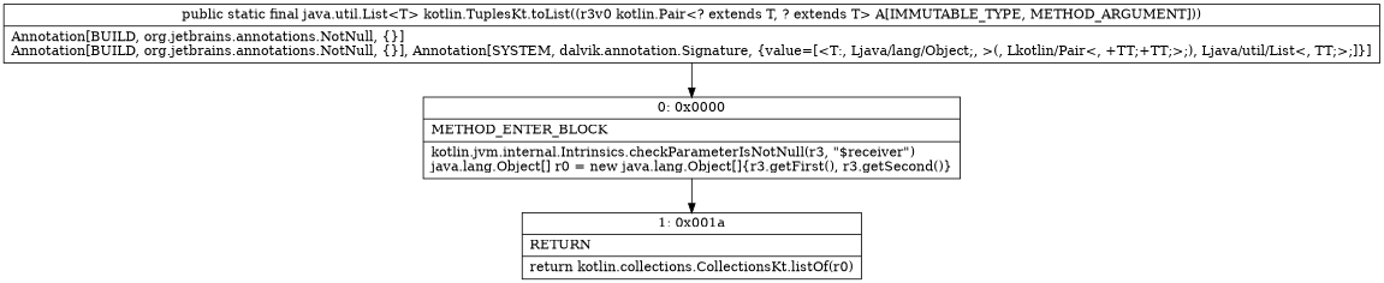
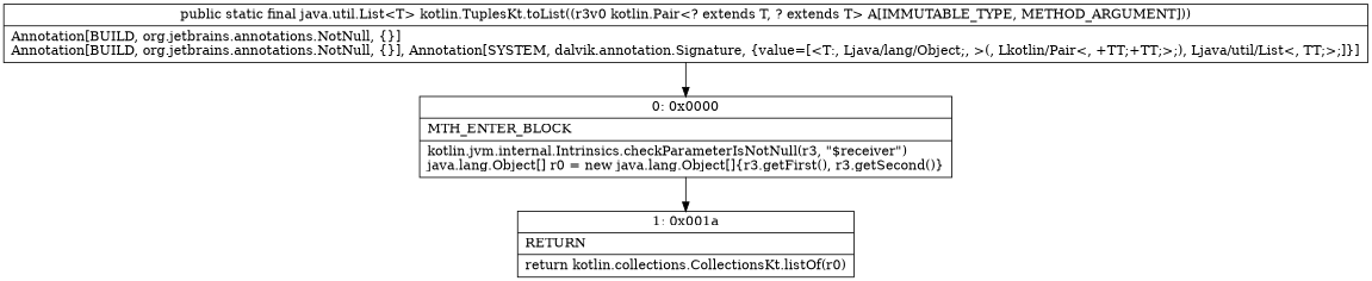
  digraph {
    node [shape=record color=black]
-   n1 [label="{0\:\ 0x0000|METHOD_ENTER_BLOCK\l|kotlin.jvm.internal.Intrinsics.checkParameterIsNotNull(r3, \"$receiver\")\ljava.lang.Object[] r0 = new java.lang.Object[]\{r3.getFirst(), r3.getSecond()\}\l}"]
+   n1 [label="{0\:\ 0x0000|MTH_ENTER_BLOCK\l|kotlin.jvm.internal.Intrinsics.checkParameterIsNotNull(r3, \"$receiver\")\ljava.lang.Object[] r0 = new java.lang.Object[]\{r3.getFirst(), r3.getSecond()\}\l}"]
    n2 [label="{1\:\ 0x001a|RETURN\l|return kotlin.collections.CollectionsKt.listOf(r0)\l}"]
    n3 [label="{public static final java.util.List\<T\> kotlin.TuplesKt.toList((r3v0 kotlin.Pair\<? extends T, ? extends T\> A[IMMUTABLE_TYPE, METHOD_ARGUMENT]))  | Annotation[BUILD, org.jetbrains.annotations.NotNull, \{\}]\lAnnotation[BUILD, org.jetbrains.annotations.NotNull, \{\}], Annotation[SYSTEM, dalvik.annotation.Signature, \{value=[\<T:, Ljava\/lang\/Object;, \>(, Lkotlin\/Pair\<, +TT;+TT;\>;), Ljava\/util\/List\<, TT;\>;]\}]\l}"]
    n1 -> n2
    n3 -> n1
  }
